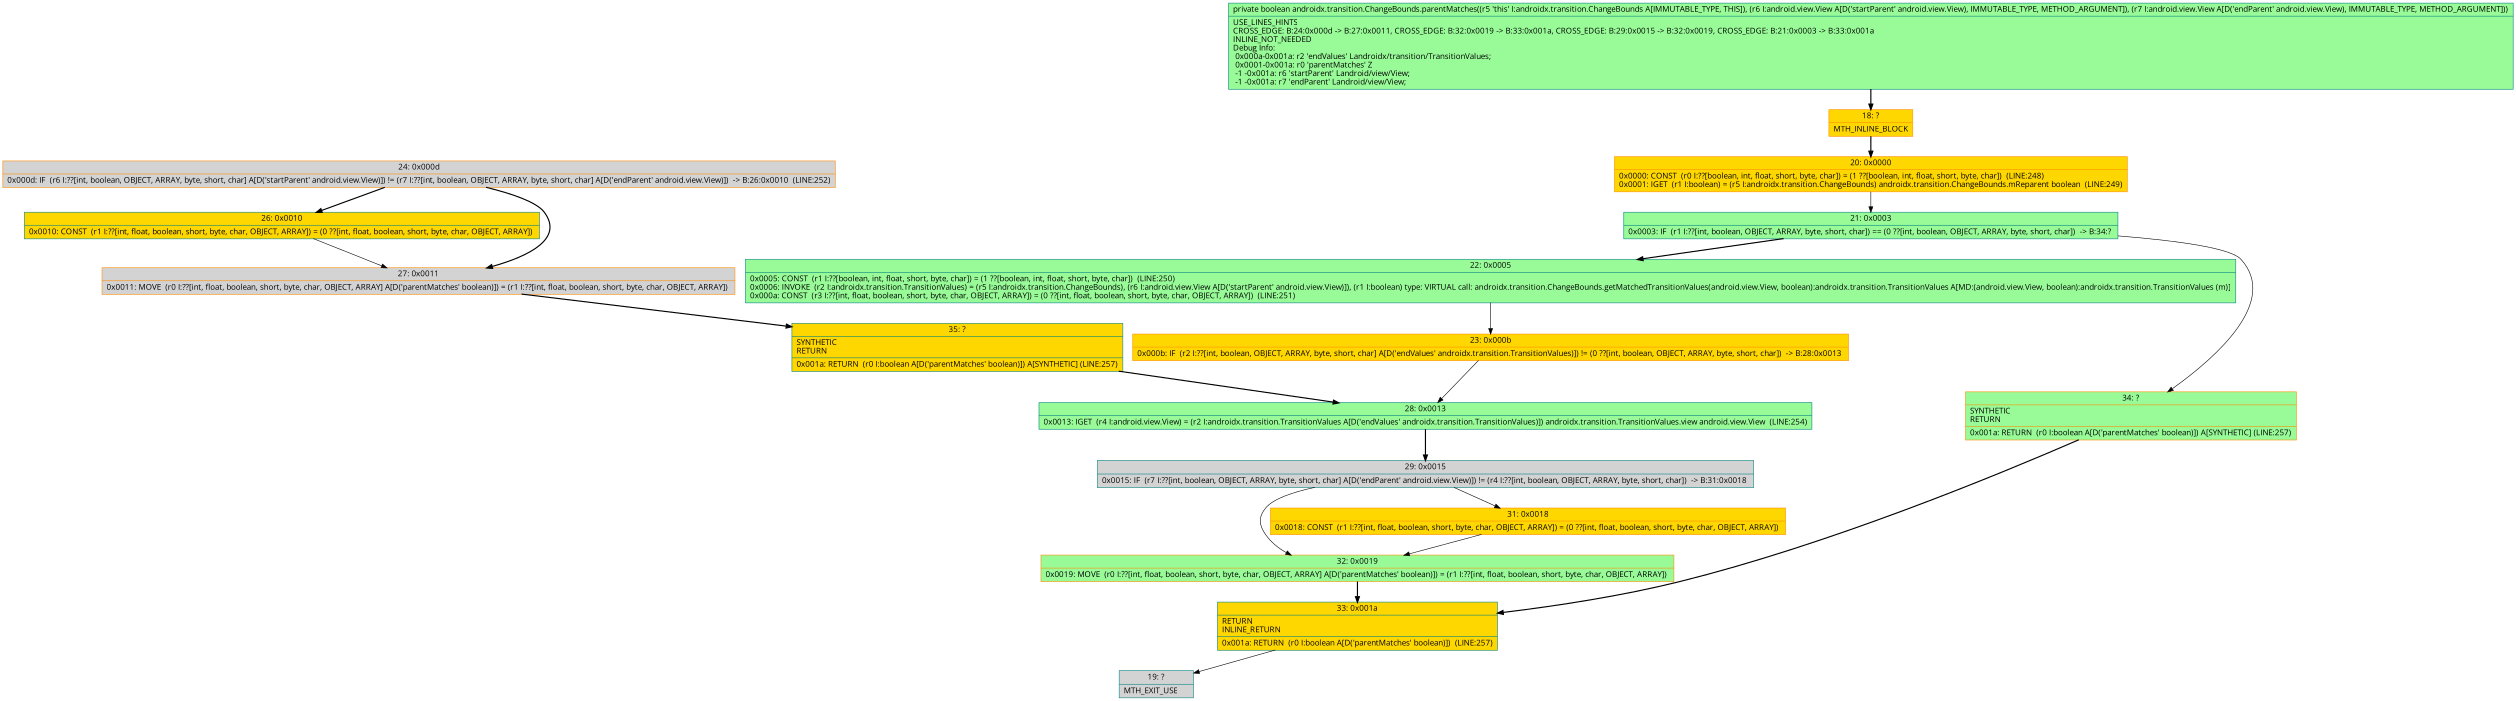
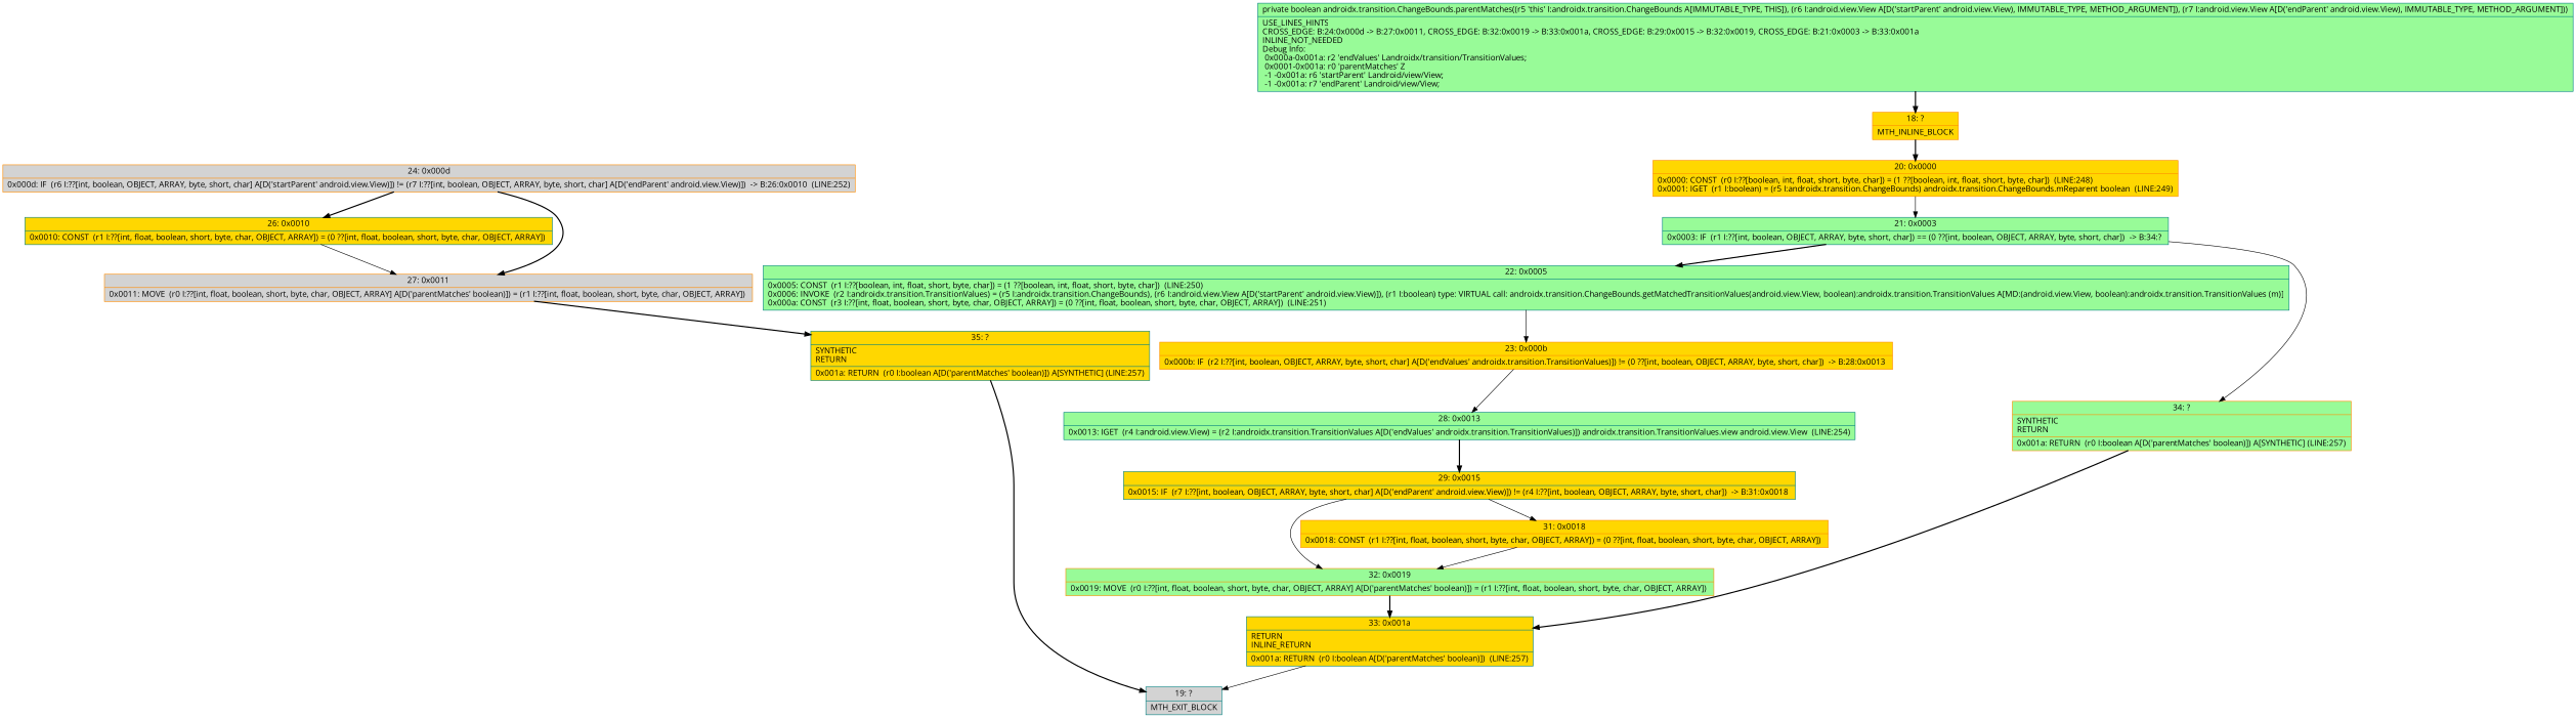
  digraph {
    fontname="Open Sans"
    node [color=teal fillcolor=gold fontname="Open Sans" shape=record style=filled]
    edge [fontname="Open Sans" style=bold]
    n1 [color=darkorange label="{18\:\ ?|MTH_INLINE_BLOCK\l}"]
    n2 [color=darkorange label="{20\:\ 0x0000|0x0000: CONST  (r0 I:??[boolean, int, float, short, byte, char]) = (1 ??[boolean, int, float, short, byte, char])  (LINE:248)\l0x0001: IGET  (r1 I:boolean) = (r5 I:androidx.transition.ChangeBounds) androidx.transition.ChangeBounds.mReparent boolean  (LINE:249)\l}"]
    n3 [fillcolor=palegreen label="{21\:\ 0x0003|0x0003: IF  (r1 I:??[int, boolean, OBJECT, ARRAY, byte, short, char]) == (0 ??[int, boolean, OBJECT, ARRAY, byte, short, char])  \-\> B:34:? \l}"]
    n4 [fillcolor=palegreen label="{22\:\ 0x0005|0x0005: CONST  (r1 I:??[boolean, int, float, short, byte, char]) = (1 ??[boolean, int, float, short, byte, char])  (LINE:250)\l0x0006: INVOKE  (r2 I:androidx.transition.TransitionValues) = (r5 I:androidx.transition.ChangeBounds), (r6 I:android.view.View A[D('startParent' android.view.View)]), (r1 I:boolean) type: VIRTUAL call: androidx.transition.ChangeBounds.getMatchedTransitionValues(android.view.View, boolean):androidx.transition.TransitionValues A[MD:(android.view.View, boolean):androidx.transition.TransitionValues (m)]\l0x000a: CONST  (r3 I:??[int, float, boolean, short, byte, char, OBJECT, ARRAY]) = (0 ??[int, float, boolean, short, byte, char, OBJECT, ARRAY])  (LINE:251)\l}"]
    n5 [color=darkorange fillcolor=palegreen label="{34\:\ ?|SYNTHETIC\lRETURN\l|0x001a: RETURN  (r0 I:boolean A[D('parentMatches' boolean)]) A[SYNTHETIC] (LINE:257)\l}"]
    n6 [color=darkorange label="{23\:\ 0x000b|0x000b: IF  (r2 I:??[int, boolean, OBJECT, ARRAY, byte, short, char] A[D('endValues' androidx.transition.TransitionValues)]) != (0 ??[int, boolean, OBJECT, ARRAY, byte, short, char])  \-\> B:28:0x0013 \l}"]
    n7 [label="{33\:\ 0x001a|RETURN\lINLINE_RETURN\l|0x001a: RETURN  (r0 I:boolean A[D('parentMatches' boolean)])  (LINE:257)\l}"]
    n8 [fillcolor=palegreen label="{28\:\ 0x0013|0x0013: IGET  (r4 I:android.view.View) = (r2 I:androidx.transition.TransitionValues A[D('endValues' androidx.transition.TransitionValues)]) androidx.transition.TransitionValues.view android.view.View  (LINE:254)\l}"]
    n9 [color=darkorange fillcolor=lightgrey label="{24\:\ 0x000d|0x000d: IF  (r6 I:??[int, boolean, OBJECT, ARRAY, byte, short, char] A[D('startParent' android.view.View)]) != (r7 I:??[int, boolean, OBJECT, ARRAY, byte, short, char] A[D('endParent' android.view.View)])  \-\> B:26:0x0010  (LINE:252)\l}"]
    n10 [label="{26\:\ 0x0010|0x0010: CONST  (r1 I:??[int, float, boolean, short, byte, char, OBJECT, ARRAY]) = (0 ??[int, float, boolean, short, byte, char, OBJECT, ARRAY]) \l}"]
    n11 [color=darkorange fillcolor=lightgrey label="{27\:\ 0x0011|0x0011: MOVE  (r0 I:??[int, float, boolean, short, byte, char, OBJECT, ARRAY] A[D('parentMatches' boolean)]) = (r1 I:??[int, float, boolean, short, byte, char, OBJECT, ARRAY]) \l}"]
-   n12 [fillcolor=lightgrey label="{29\:\ 0x0015|0x0015: IF  (r7 I:??[int, boolean, OBJECT, ARRAY, byte, short, char] A[D('endParent' android.view.View)]) != (r4 I:??[int, boolean, OBJECT, ARRAY, byte, short, char])  \-\> B:31:0x0018 \l}"]
+   n12 [label="{29\:\ 0x0015|0x0015: IF  (r7 I:??[int, boolean, OBJECT, ARRAY, byte, short, char] A[D('endParent' android.view.View)]) != (r4 I:??[int, boolean, OBJECT, ARRAY, byte, short, char])  \-\> B:31:0x0018 \l}"]
    n13 [label="{35\:\ ?|SYNTHETIC\lRETURN\l|0x001a: RETURN  (r0 I:boolean A[D('parentMatches' boolean)]) A[SYNTHETIC] (LINE:257)\l}"]
-   n14 [fillcolor=lightgrey label="{19\:\ ?|MTH_EXIT_USE\l}"]
+   n14 [fillcolor=lightgrey label="{19\:\ ?|MTH_EXIT_BLOCK\l}"]
    n15 [color=darkorange label="{31\:\ 0x0018|0x0018: CONST  (r1 I:??[int, float, boolean, short, byte, char, OBJECT, ARRAY]) = (0 ??[int, float, boolean, short, byte, char, OBJECT, ARRAY]) \l}"]
    n16 [color=darkorange fillcolor=palegreen label="{32\:\ 0x0019|0x0019: MOVE  (r0 I:??[int, float, boolean, short, byte, char, OBJECT, ARRAY] A[D('parentMatches' boolean)]) = (r1 I:??[int, float, boolean, short, byte, char, OBJECT, ARRAY]) \l}"]
    n17 [fillcolor=palegreen label="{private boolean androidx.transition.ChangeBounds.parentMatches((r5 'this' I:androidx.transition.ChangeBounds A[IMMUTABLE_TYPE, THIS]), (r6 I:android.view.View A[D('startParent' android.view.View), IMMUTABLE_TYPE, METHOD_ARGUMENT]), (r7 I:android.view.View A[D('endParent' android.view.View), IMMUTABLE_TYPE, METHOD_ARGUMENT]))  | USE_LINES_HINTS\lCROSS_EDGE: B:24:0x000d \-\> B:27:0x0011, CROSS_EDGE: B:32:0x0019 \-\> B:33:0x001a, CROSS_EDGE: B:29:0x0015 \-\> B:32:0x0019, CROSS_EDGE: B:21:0x0003 \-\> B:33:0x001a\lINLINE_NOT_NEEDED\lDebug Info:\l  0x000a\-0x001a: r2 'endValues' Landroidx\/transition\/TransitionValues;\l  0x0001\-0x001a: r0 'parentMatches' Z\l  \-1 \-0x001a: r6 'startParent' Landroid\/view\/View;\l  \-1 \-0x001a: r7 'endParent' Landroid\/view\/View;\l}"]
    n1 -> n2
    n2 -> n3 [style=solid]
    n3 -> n4
    n3 -> n5 [style=solid]
    n4 -> n6 [style=solid]
    n5 -> n7
    n6 -> n8 [style=solid]
    n7 -> n14 [style=solid]
    n8 -> n12
    n9 -> n10
    n9 -> n11
    n10 -> n11 [style=solid]
    n11 -> n13
    n12 -> n15 [style=solid]
    n12 -> n16 [style=solid]
-   n13 -> n8
+   n13 -> n14
    n15 -> n16 [style=solid]
    n16 -> n7
    n17 -> n1
  }
